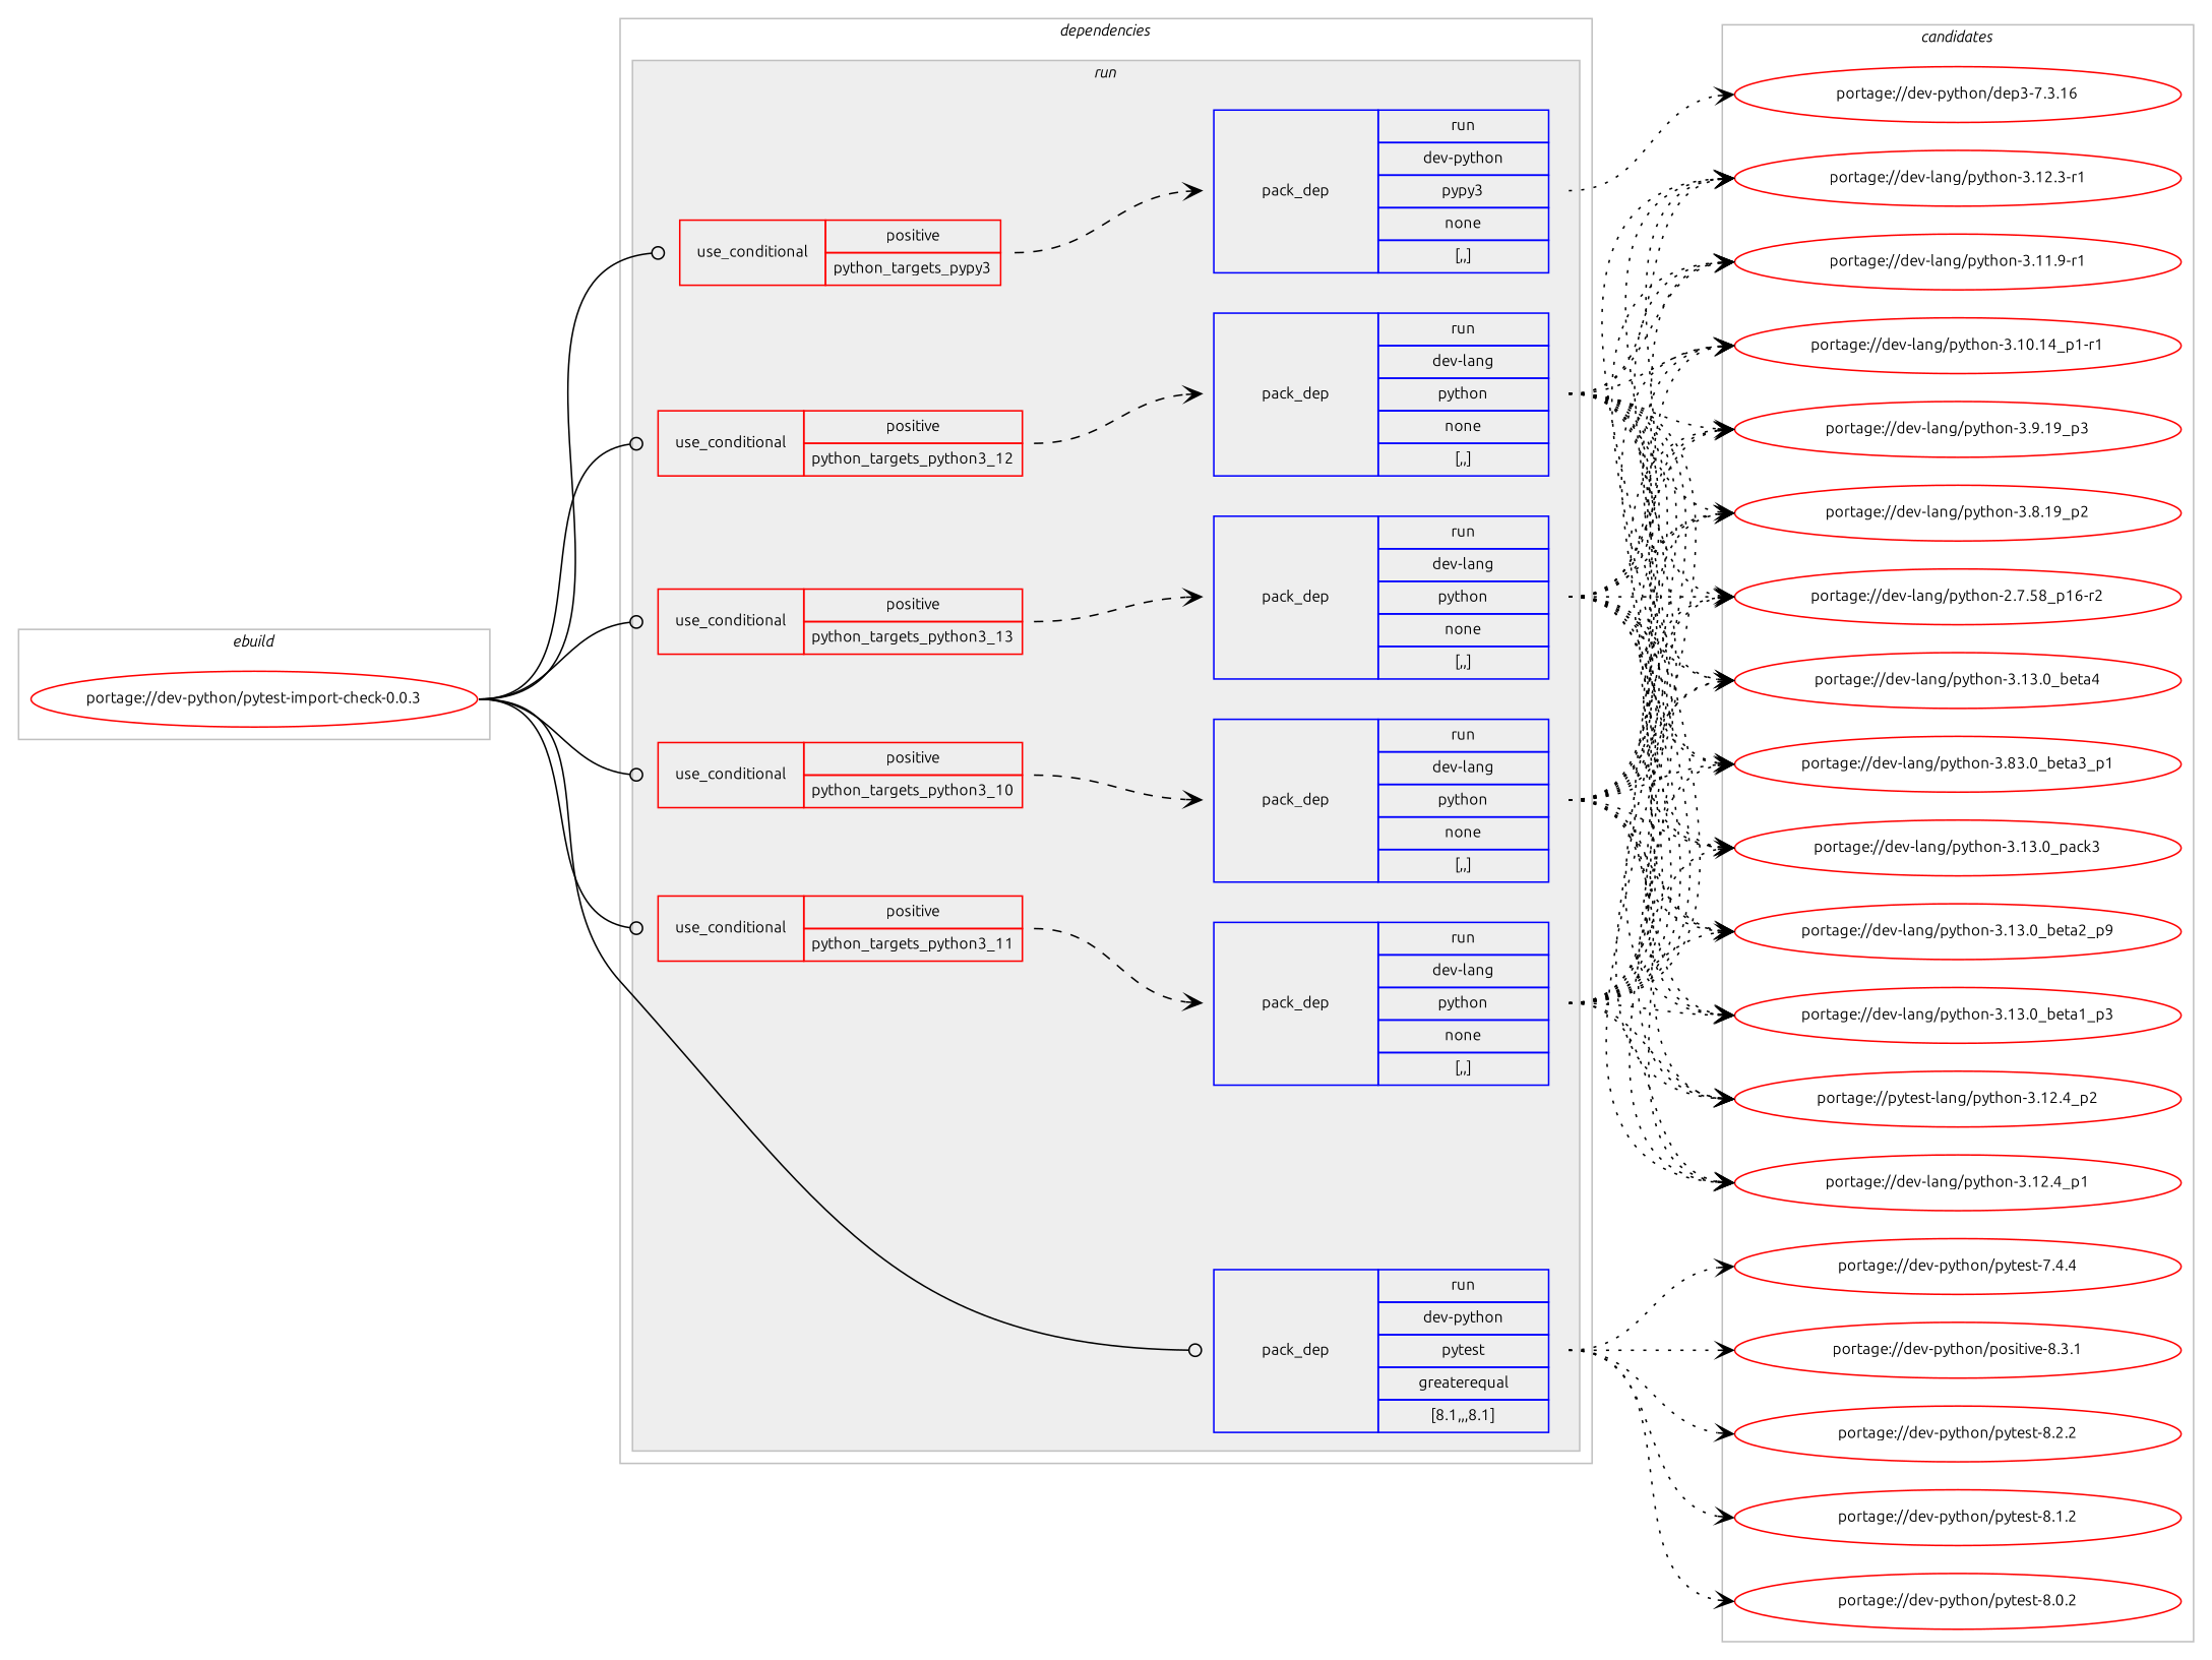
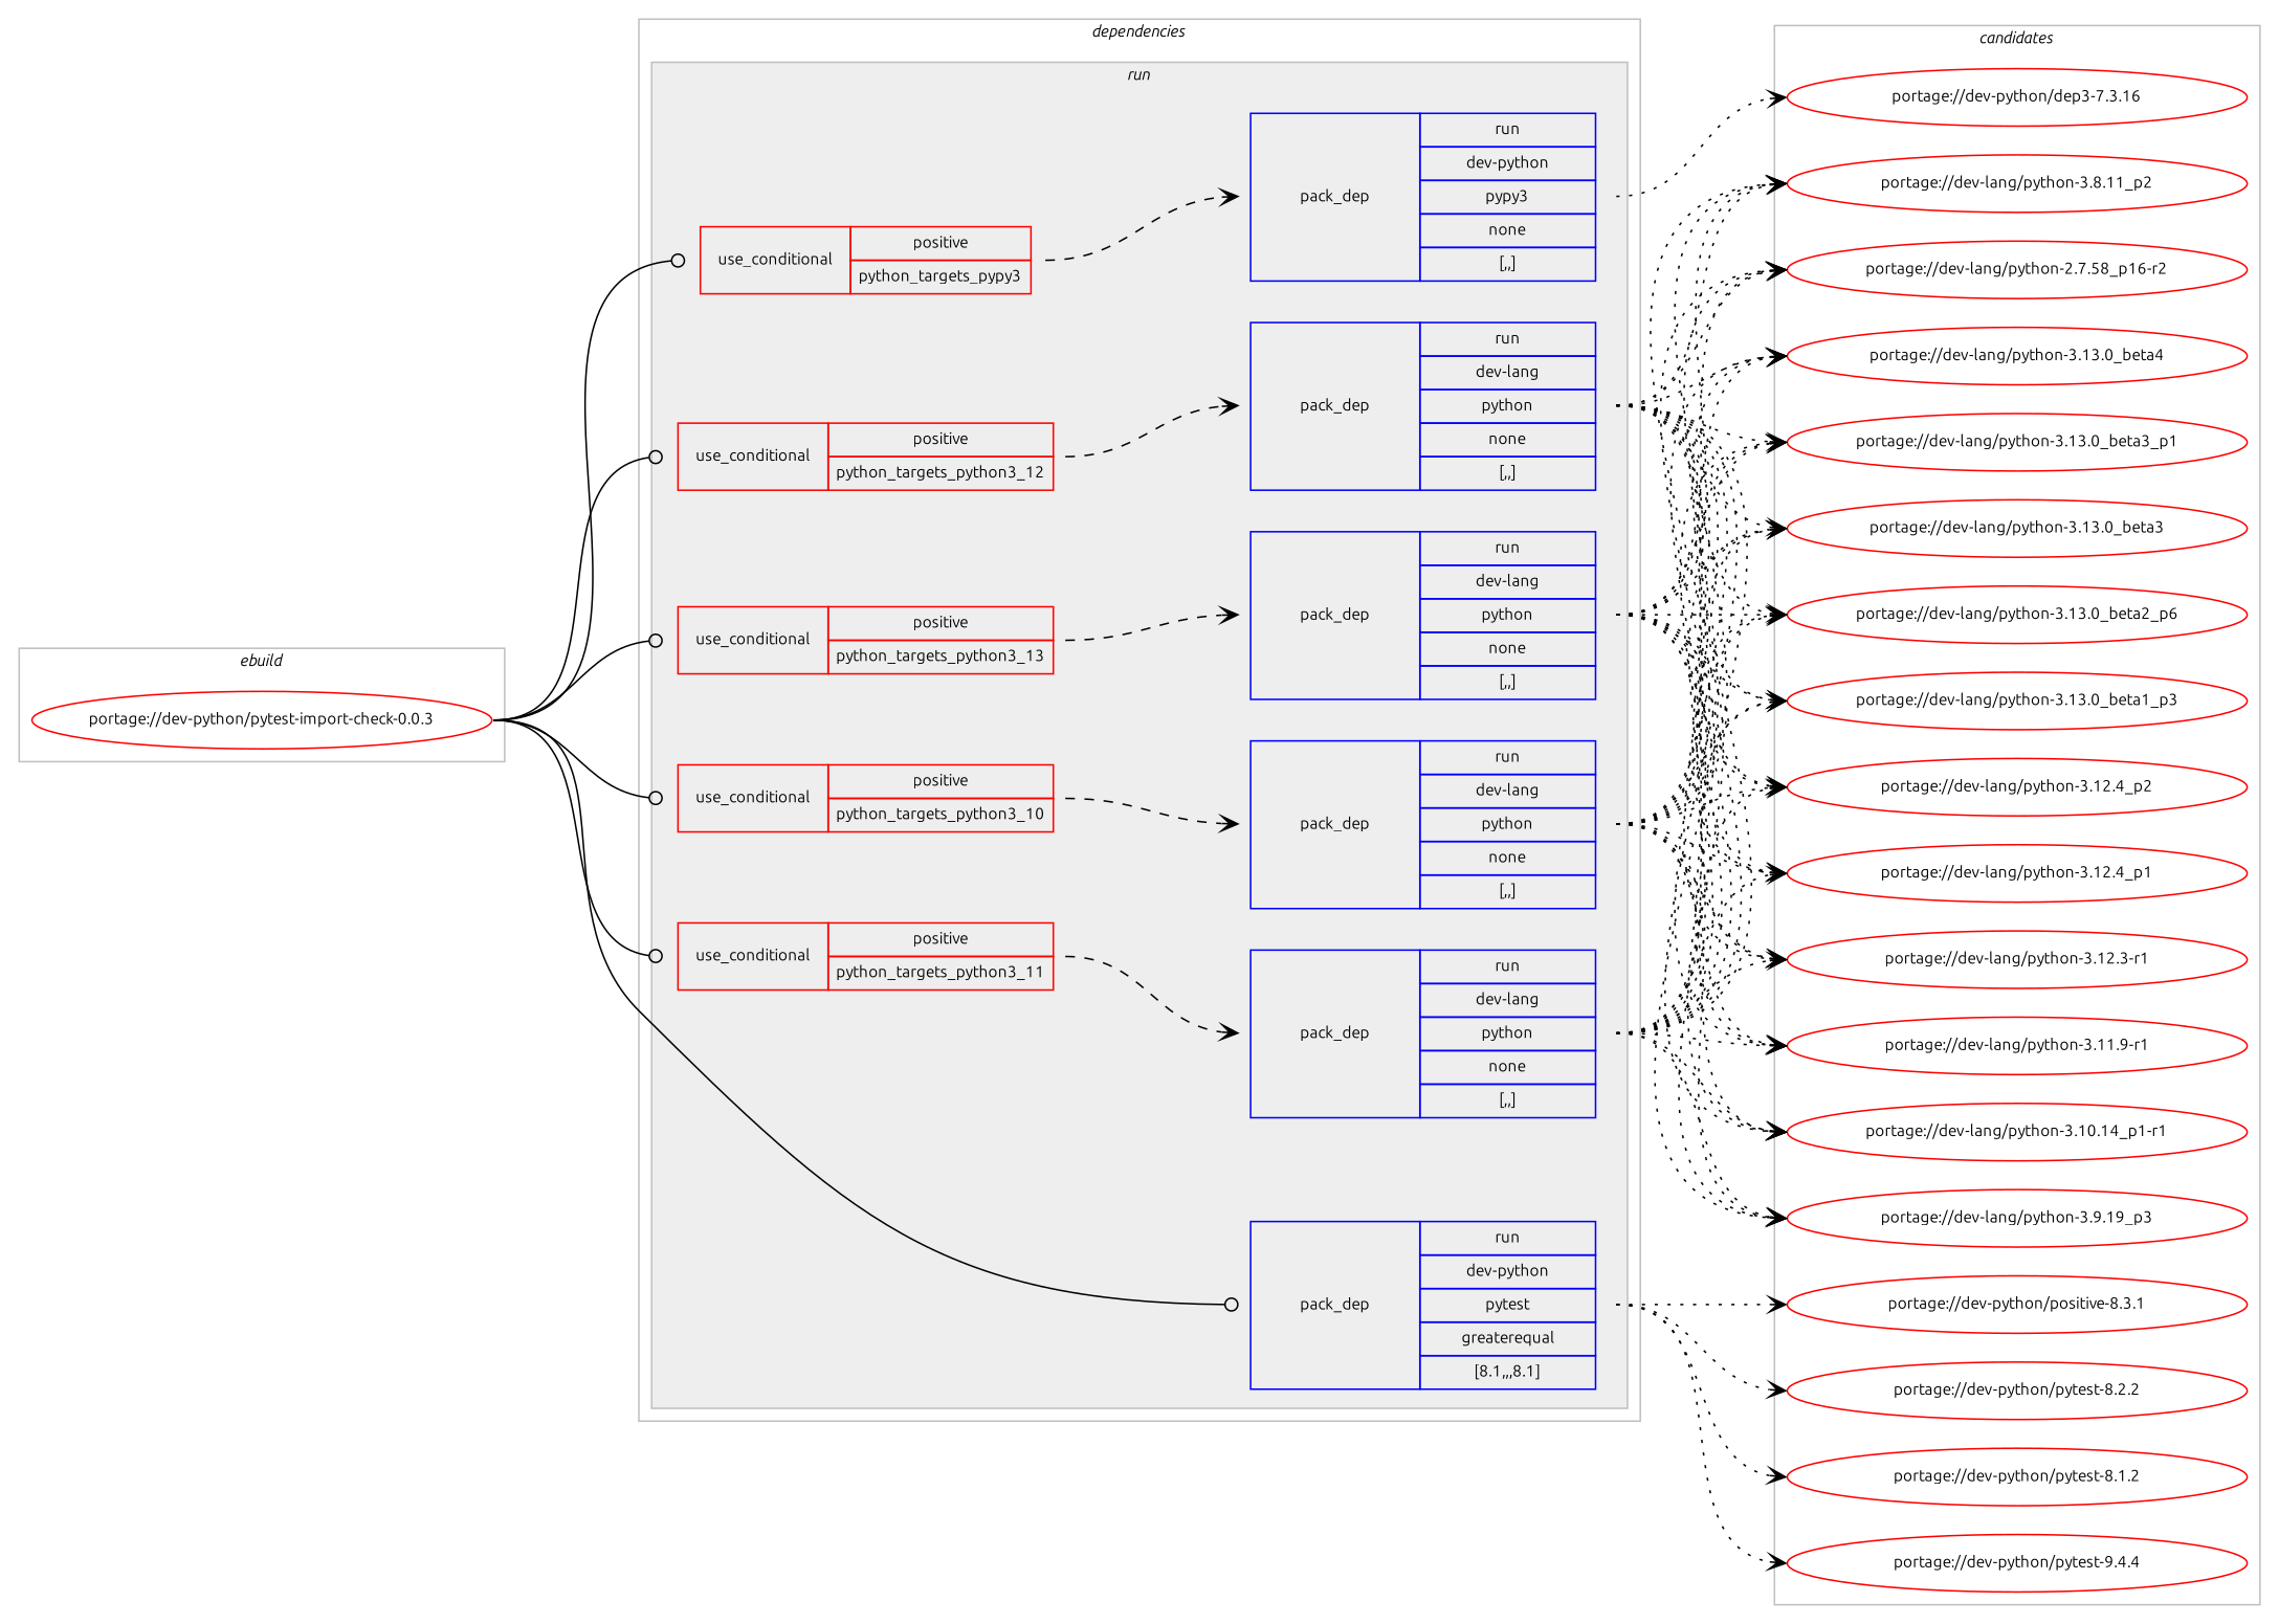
  digraph {
    compound=true
    concentrate=true
    fontname=Ubuntu
    fontsize=10
    newrank=true
    rankdir=LR
    ranksep=1.5
    node [color=red fontname=Ubuntu fontsize=10]
    edge [arrowhead=vee fontname=Ubuntu headport=w style=dotted tailport=e weight=100]
    n1 [label="portage://dev-python/pytest-import-check-0.0.3" width=4]
    n2 [color=blue label=<<TABLE BORDER="0" CELLBORDER="1" CELLSPACING="0" CELLPADDING="4" WIDTH="220"><TR><TD ROWSPAN="6" CELLPADDING="30">pack_dep</TD></TR><TR><TD WIDTH="110">run</TD></TR><TR><TD>dev-python</TD></TR><TR><TD>pypy3</TD></TR><TR><TD>none</TD></TR><TR><TD>[,,]</TD></TR></TABLE>> shape=none]
    n3 [label=<<TABLE BORDER="0" CELLBORDER="1" CELLSPACING="0" CELLPADDING="4"><TR><TD ROWSPAN="3" CELLPADDING="10">use_conditional</TD></TR><TR><TD>positive</TD></TR><TR><TD>python_targets_pypy3</TD></TR></TABLE>> shape=none]
    n4 [color=blue label=<<TABLE BORDER="0" CELLBORDER="1" CELLSPACING="0" CELLPADDING="4" WIDTH="220"><TR><TD ROWSPAN="6" CELLPADDING="30">pack_dep</TD></TR><TR><TD WIDTH="110">run</TD></TR><TR><TD>dev-lang</TD></TR><TR><TD>python</TD></TR><TR><TD>none</TD></TR><TR><TD>[,,]</TD></TR></TABLE>> shape=none]
    n5 [label=<<TABLE BORDER="0" CELLBORDER="1" CELLSPACING="0" CELLPADDING="4"><TR><TD ROWSPAN="3" CELLPADDING="10">use_conditional</TD></TR><TR><TD>positive</TD></TR><TR><TD>python_targets_python3_10</TD></TR></TABLE>> shape=none]
    n6 [color=blue label=<<TABLE BORDER="0" CELLBORDER="1" CELLSPACING="0" CELLPADDING="4" WIDTH="220"><TR><TD ROWSPAN="6" CELLPADDING="30">pack_dep</TD></TR><TR><TD WIDTH="110">run</TD></TR><TR><TD>dev-lang</TD></TR><TR><TD>python</TD></TR><TR><TD>none</TD></TR><TR><TD>[,,]</TD></TR></TABLE>> shape=none]
    n7 [label=<<TABLE BORDER="0" CELLBORDER="1" CELLSPACING="0" CELLPADDING="4"><TR><TD ROWSPAN="3" CELLPADDING="10">use_conditional</TD></TR><TR><TD>positive</TD></TR><TR><TD>python_targets_python3_11</TD></TR></TABLE>> shape=none]
    n8 [color=blue label=<<TABLE BORDER="0" CELLBORDER="1" CELLSPACING="0" CELLPADDING="4" WIDTH="220"><TR><TD ROWSPAN="6" CELLPADDING="30">pack_dep</TD></TR><TR><TD WIDTH="110">run</TD></TR><TR><TD>dev-lang</TD></TR><TR><TD>python</TD></TR><TR><TD>none</TD></TR><TR><TD>[,,]</TD></TR></TABLE>> shape=none]
    n9 [label=<<TABLE BORDER="0" CELLBORDER="1" CELLSPACING="0" CELLPADDING="4"><TR><TD ROWSPAN="3" CELLPADDING="10">use_conditional</TD></TR><TR><TD>positive</TD></TR><TR><TD>python_targets_python3_12</TD></TR></TABLE>> shape=none]
    n10 [color=blue label=<<TABLE BORDER="0" CELLBORDER="1" CELLSPACING="0" CELLPADDING="4" WIDTH="220"><TR><TD ROWSPAN="6" CELLPADDING="30">pack_dep</TD></TR><TR><TD WIDTH="110">run</TD></TR><TR><TD>dev-lang</TD></TR><TR><TD>python</TD></TR><TR><TD>none</TD></TR><TR><TD>[,,]</TD></TR></TABLE>> shape=none]
    n11 [label=<<TABLE BORDER="0" CELLBORDER="1" CELLSPACING="0" CELLPADDING="4"><TR><TD ROWSPAN="3" CELLPADDING="10">use_conditional</TD></TR><TR><TD>positive</TD></TR><TR><TD>python_targets_python3_13</TD></TR></TABLE>> shape=none]
    n12 [color=blue label=<<TABLE BORDER="0" CELLBORDER="1" CELLSPACING="0" CELLPADDING="4" WIDTH="220"><TR><TD ROWSPAN="6" CELLPADDING="30">pack_dep</TD></TR><TR><TD WIDTH="110">run</TD></TR><TR><TD>dev-python</TD></TR><TR><TD>pytest</TD></TR><TR><TD>greaterequal</TD></TR><TR><TD>[8.1,,,8.1]</TD></TR></TABLE>> shape=none]
    n13 [label="portage://dev-python/dep3-7.3.16" width=4]
    n14 [label="portage://dev-lang/python-3.13.0_beta4" width=4]
-   n15 [label="portage://dev-lang/python-3.83.0_beta3_p1" width=4]
-   n16 [label="portage://dev-lang/python-3.13.0_pack3" width=4]
-   n17 [label="portage://dev-lang/python-3.13.0_beta2_p9" width=4]
+   n15 [label="portage://dev-lang/python-3.13.0_beta3_p1" width=4]
+   n16 [label="portage://dev-lang/python-3.13.0_beta3" width=4]
+   n17 [label="portage://dev-lang/python-3.13.0_beta2_p6" width=4]
    n18 [label="portage://dev-lang/python-3.13.0_beta1_p3" width=4]
-   n19 [label="portage://pytest-lang/python-3.12.4_p2" width=4]
+   n19 [label="portage://dev-lang/python-3.12.4_p2" width=4]
    n20 [label="portage://dev-lang/python-3.12.4_p1" width=4]
    n21 [label="portage://dev-lang/python-3.12.3-r1" width=4]
    n22 [label="portage://dev-lang/python-3.11.9-r1" width=4]
    n23 [label="portage://dev-lang/python-3.10.14_p1-r1" width=4]
    n24 [label="portage://dev-lang/python-3.9.19_p3" width=4]
-   n25 [label="portage://dev-lang/python-3.8.19_p2" width=4]
+   n25 [label="portage://dev-lang/python-3.8.11_p2" width=4]
    n26 [label="portage://dev-lang/python-2.7.58_p16-r2" width=4]
    n27 [label="portage://dev-python/positive-8.3.1" width=4]
    n28 [label="portage://dev-python/pytest-8.2.2" width=4]
    n29 [label="portage://dev-python/pytest-8.1.2" width=4]
-   n30 [label="portage://dev-python/pytest-8.0.2" width=4]
-   n31 [label="portage://dev-python/pytest-7.4.4" width=4]
+   n31 [label="portage://dev-python/pytest-9.4.4" width=4]
    subgraph cluster_1 {
      color=gray
      label=<<i>ebuild</i>>
      n1
    }
    subgraph cluster_2 {
      color=gray
      label=<<i>dependencies</i>>
      subgraph cluster_3 {
        color=gray
        fillcolor="#eeeeee"
        label=<<i>compile</i>>
        style=filled
      }
      subgraph cluster_4 {
        color=gray
        fillcolor="#eeeeee"
        label=<<i>compile and run</i>>
        style=filled
      }
      subgraph cluster_5 {
        color=gray
        fillcolor="#eeeeee"
        label=<<i>run</i>>
        style=filled
        subgraph sub_6 {
          color=gray
          fillcolor="#eeeeee"
          label=<<i>run</i>>
          style=filled
          n3
          subgraph sub_7 {
            color=gray
            fillcolor="#eeeeee"
            label=<<i>run</i>>
            style=filled
            n2
          }
        }
        subgraph sub_8 {
          color=gray
          fillcolor="#eeeeee"
          label=<<i>run</i>>
          style=filled
          n5
          subgraph sub_9 {
            color=gray
            fillcolor="#eeeeee"
            label=<<i>run</i>>
            style=filled
            n4
          }
        }
        subgraph sub_10 {
          color=gray
          fillcolor="#eeeeee"
          label=<<i>run</i>>
          style=filled
          n7
          subgraph sub_11 {
            color=gray
            fillcolor="#eeeeee"
            label=<<i>run</i>>
            style=filled
            n6
          }
        }
        subgraph sub_12 {
          color=gray
          fillcolor="#eeeeee"
          label=<<i>run</i>>
          style=filled
          n9
          subgraph sub_13 {
            color=gray
            fillcolor="#eeeeee"
            label=<<i>run</i>>
            style=filled
            n8
          }
        }
        subgraph sub_14 {
          color=gray
          fillcolor="#eeeeee"
          label=<<i>run</i>>
          style=filled
          n11
          subgraph sub_15 {
            color=gray
            fillcolor="#eeeeee"
            label=<<i>run</i>>
            style=filled
            n10
          }
        }
        subgraph sub_16 {
          color=gray
          fillcolor="#eeeeee"
          label=<<i>run</i>>
          style=filled
          n12
        }
      }
    }
    subgraph cluster_17 {
      color=gray
      label=<<i>candidates</i>>
      rank=same
      subgraph sub_18 {
        color=black
        label=<<i>candidates</i>>
        nodesep=1
        rank=same
        n13
      }
      subgraph sub_19 {
        color=black
        label=<<i>candidates</i>>
        nodesep=1
        rank=same
        n14
        n15
        n16
        n17
        n18
        n19
        n20
        n21
        n22
        n23
        n24
        n25
        n26
      }
      subgraph sub_20 {
        color=black
        label=<<i>candidates</i>>
        nodesep=1
        rank=same
        n14
        n15
        n16
        n17
        n18
        n19
        n20
        n21
        n22
        n23
        n24
        n25
        n26
      }
      subgraph sub_21 {
        color=black
        label=<<i>candidates</i>>
        nodesep=1
        rank=same
        n14
        n15
        n16
        n17
        n18
        n19
        n20
        n21
        n22
        n23
        n24
        n25
        n26
      }
      subgraph sub_22 {
        color=black
        label=<<i>candidates</i>>
        nodesep=1
        rank=same
        n14
        n15
        n16
        n17
        n18
        n19
        n20
        n21
        n22
        n23
        n24
        n25
        n26
      }
      subgraph sub_23 {
        color=black
        label=<<i>candidates</i>>
        nodesep=1
        rank=same
        n27
        n28
        n29
-       n30
        n31
      }
    }
    n1 -> n3 [arrowhead=odot style=solid weight=20]
    n1 -> n5 [arrowhead=odot style=solid weight=20]
    n1 -> n7 [arrowhead=odot style=solid weight=20]
    n1 -> n9 [arrowhead=odot style=solid weight=20]
    n1 -> n11 [arrowhead=odot style=solid weight=20]
    n1 -> n12 [arrowhead=odot style=solid weight=20]
    n2 -> n13
    n3 -> n2 [style=dashed weight=20]
    n4 -> n14
    n4 -> n15
    n4 -> n16
    n4 -> n17
    n4 -> n18
    n4 -> n19
    n4 -> n20
    n4 -> n21
    n4 -> n22
    n4 -> n23
    n4 -> n24
    n4 -> n25
    n4 -> n26
    n5 -> n4 [style=dashed weight=20]
    n6 -> n14
    n6 -> n15
    n6 -> n16
    n6 -> n17
    n6 -> n18
    n6 -> n19
    n6 -> n20
    n6 -> n21
    n6 -> n22
    n6 -> n23
    n6 -> n24
    n6 -> n25
    n6 -> n26
    n7 -> n6 [style=dashed weight=20]
    n8 -> n14
    n8 -> n15
    n8 -> n16
    n8 -> n17
    n8 -> n18
    n8 -> n19
    n8 -> n20
    n8 -> n21
    n8 -> n22
    n8 -> n23
    n8 -> n24
    n8 -> n25
    n8 -> n26
    n9 -> n8 [style=dashed weight=20]
    n10 -> n14
    n10 -> n15
    n10 -> n16
    n10 -> n17
    n10 -> n18
    n10 -> n19
    n10 -> n20
    n10 -> n21
    n10 -> n22
    n10 -> n23
    n10 -> n24
    n10 -> n25
    n10 -> n26
    n11 -> n10 [style=dashed weight=20]
    n12 -> n27
    n12 -> n28
    n12 -> n29
-   n12 -> n30
    n12 -> n31
  }
